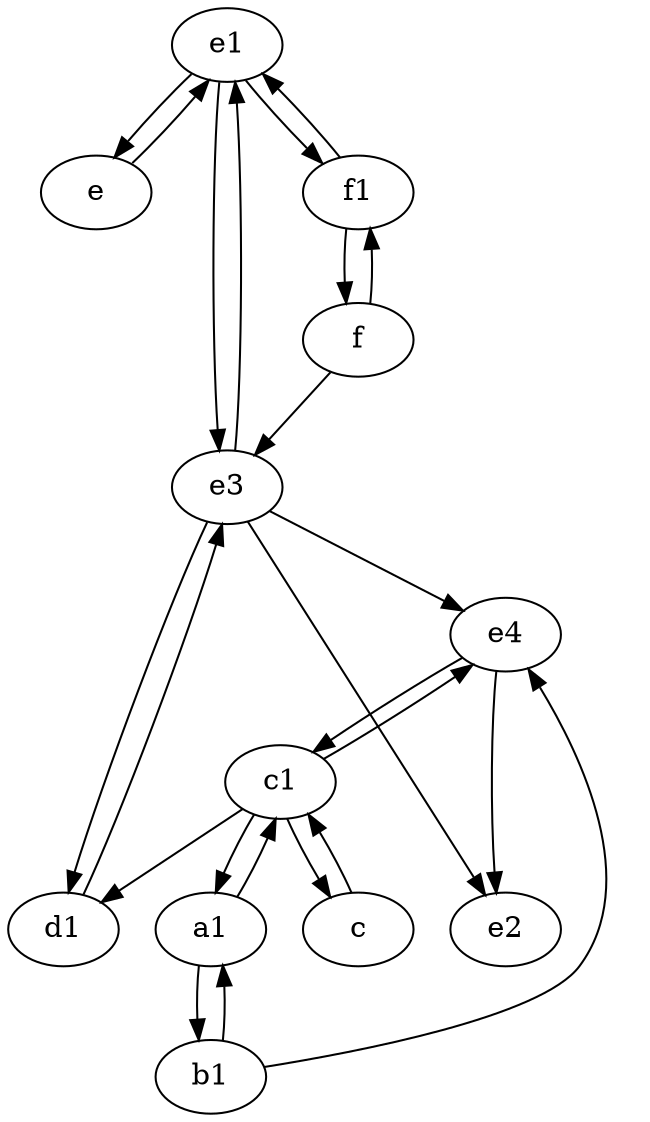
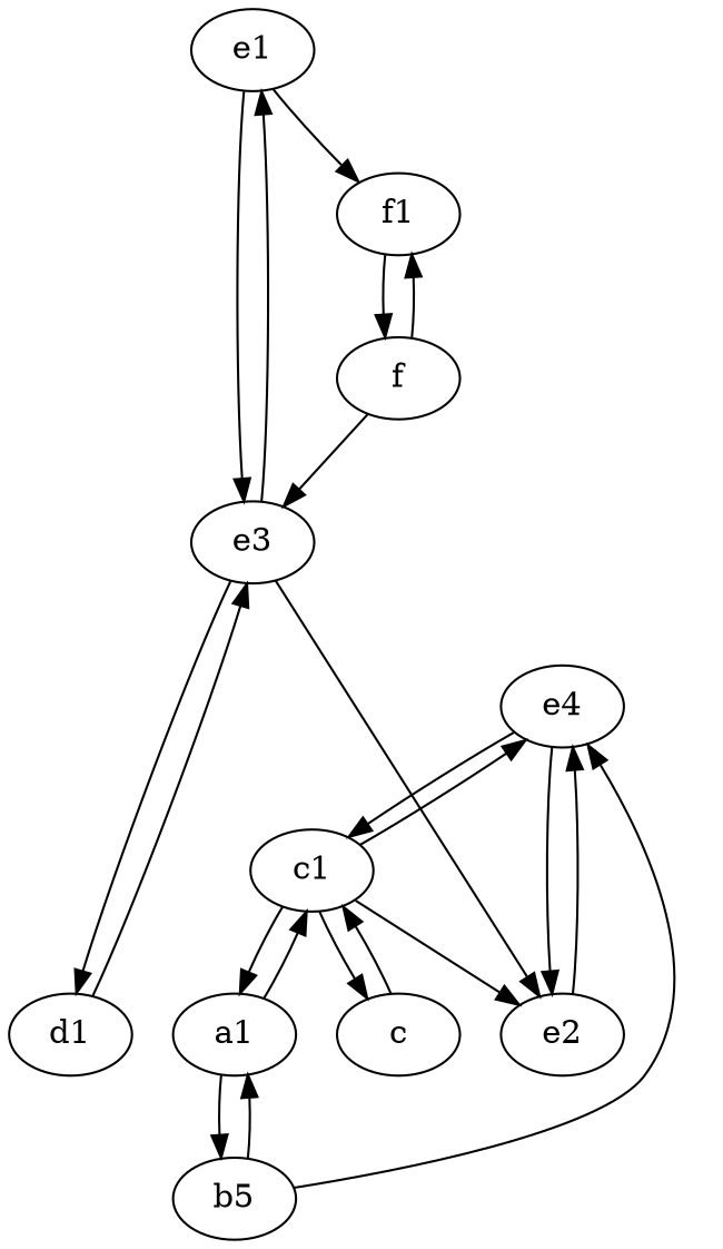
  digraph {
    e1
-   e
    e3
    f1
    d1
    e2
    f
    c
    c1
    a1
    e4
-   b1
-   e1 -> e
+   b1 [label=b5]
    e1 -> e3
    e1 -> f1
-   e -> e1
    e3 -> e1
    e3 -> d1
    e3 -> e2
-   f1 -> e1
    f1 -> f
    d1 -> e3
-   e3 -> e4
+   e2 -> e4
    f -> e3
    f -> f1
    c -> c1
-   c1 -> d1
+   c1 -> e2
    c1 -> c
    c1 -> a1
    c1 -> e4
    a1 -> c1
    a1 -> b1
    e4 -> e2
    e4 -> c1
    b1 -> a1
    b1 -> e4
  }
